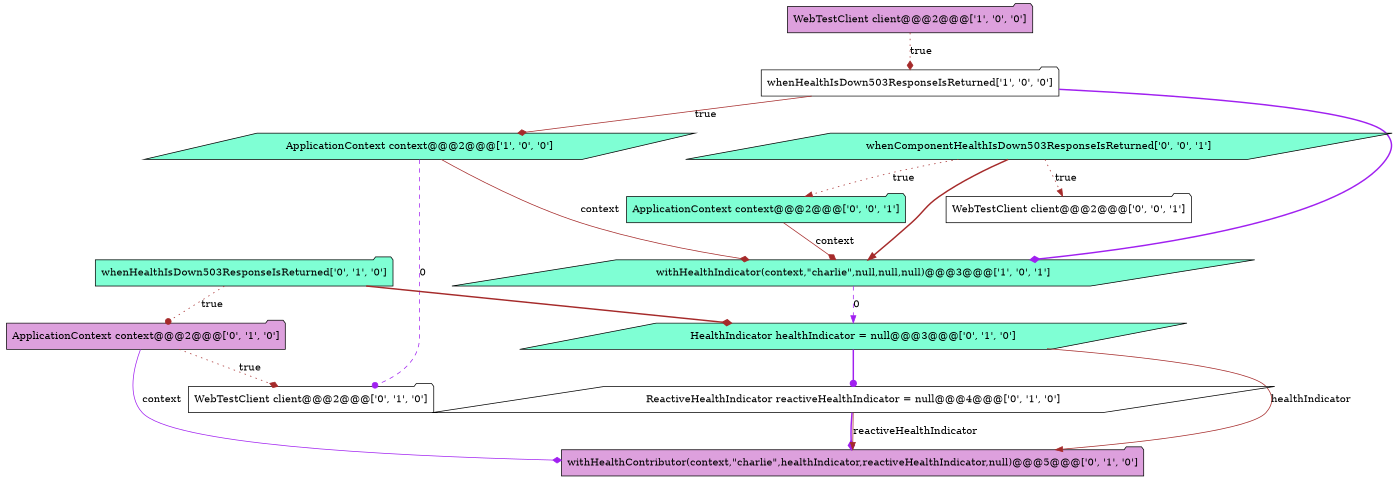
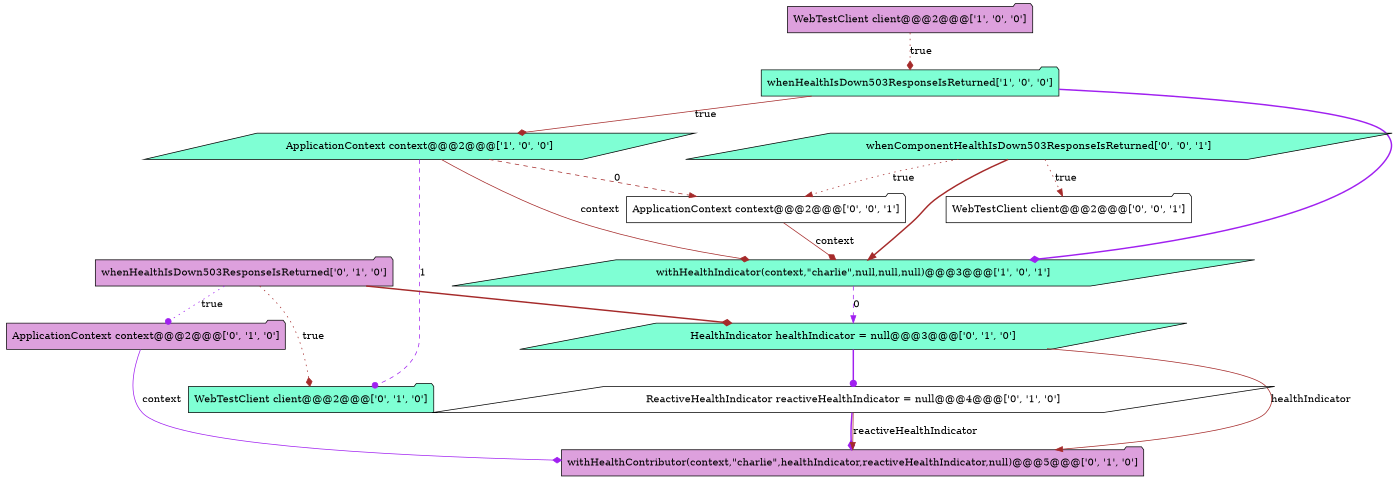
  digraph {
    node [fillcolor=aquamarine shape=folder style=filled]
    edge [arrowhead=diamond color=brown style=solid]
    n1 [label="ApplicationContext context@@@2@@@['1', '0', '0']" shape=parallelogram]
-   n2 [label="ApplicationContext context@@@2@@@['0', '0', '1']"]
-   n3 [fillcolor=white label="WebTestClient client@@@2@@@['0', '1', '0']"]
+   n2 [fillcolor=white label="ApplicationContext context@@@2@@@['0', '0', '1']"]
+   n3 [label="WebTestClient client@@@2@@@['0', '1', '0']"]
    n4 [label="withHealthIndicator(context,\"charlie\",null,null,null)@@@3@@@['1', '0', '1']" shape=parallelogram]
    n5 [label="HealthIndicator healthIndicator = null@@@3@@@['0', '1', '0']" shape=parallelogram]
    n6 [fillcolor=plum label="ApplicationContext context@@@2@@@['0', '1', '0']"]
    n7 [fillcolor=plum label="withHealthContributor(context,\"charlie\",healthIndicator,reactiveHealthIndicator,null)@@@5@@@['0', '1', '0']"]
    n8 [fillcolor=plum label="WebTestClient client@@@2@@@['1', '0', '0']"]
-   n9 [fillcolor=white label="whenHealthIsDown503ResponseIsReturned['1', '0', '0']"]
+   n9 [label="whenHealthIsDown503ResponseIsReturned['1', '0', '0']"]
    n10 [fillcolor=white label="ReactiveHealthIndicator reactiveHealthIndicator = null@@@4@@@['0', '1', '0']" shape=parallelogram]
    n11 [label="whenComponentHealthIsDown503ResponseIsReturned['0', '0', '1']" shape=parallelogram]
    n12 [fillcolor=white label="WebTestClient client@@@2@@@['0', '0', '1']"]
-   n13 [label="whenHealthIsDown503ResponseIsReturned['0', '1', '0']"]
-   n1 -> n3 [arrowhead=dot color=purple label=0 style=dashed]
+   n13 [fillcolor=plum label="whenHealthIsDown503ResponseIsReturned['0', '1', '0']"]
+   n1 -> n2 [arrowhead=normal label=0 style=dashed]
+   n1 -> n3 [arrowhead=dot color=purple label=1 style=dashed]
    n1 -> n4 [label=context]
    n2 -> n4 [label=context]
    n4 -> n5 [arrowhead=normal color=purple label=0 style=dashed]
    n5 -> n7 [arrowhead=normal label=healthIndicator]
    n5 -> n10 [arrowhead=dot color=purple style=bold]
    n6 -> n7 [color=purple label=context]
    n8 -> n9 [label=true style=dotted]
    n9 -> n1 [label=true]
    n9 -> n4 [color=purple style=bold]
    n10 -> n7 [color=purple style=bold]
    n10 -> n7 [arrowhead=normal label=reactiveHealthIndicator]
    n11 -> n2 [arrowhead=normal label=true style=dotted]
    n11 -> n4 [arrowhead=normal style=bold]
    n11 -> n12 [arrowhead=normal label=true style=dotted]
-   n6 -> n3 [label=true style=dotted]
+   n13 -> n3 [label=true style=dotted]
    n13 -> n5 [style=bold]
-   n13 -> n6 [arrowhead=dot label=true style=dotted]
+   n13 -> n6 [arrowhead=dot color=purple label=true style=dotted]
  }
